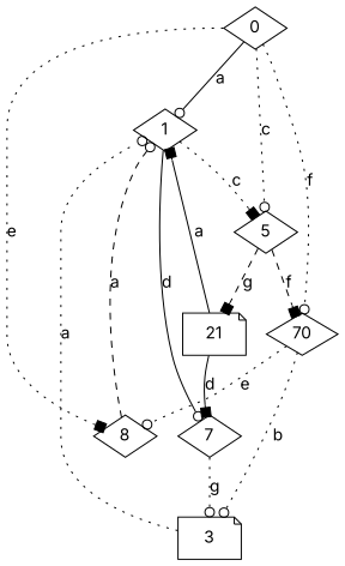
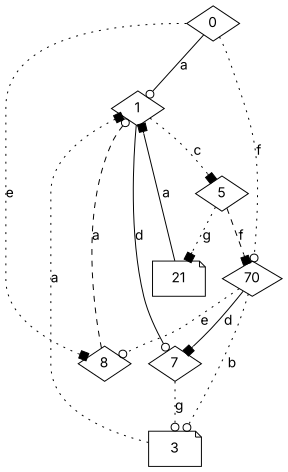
  strict digraph {
    fontname=Inter
    node [fontname=Inter shape=diamond]
    edge [arrowhead=odot fontname=Inter style=dotted]
    1
    5
    7
    n4 [label=70]
    n5 [label=21 shape=note]
    3 [shape=note]
    8
    0
    1 -> 5 [arrowhead=box label=c]
    1 -> 7 [label=d style=solid]
    5 -> n4 [arrowhead=box label=f style=dashed]
-   5 -> n5 [arrowhead=box label=g style=dashed]
+   5 -> n5 [arrowhead=box label=g]
    7 -> 3 [label=g]
    n4 -> 3 [label=b]
    n4 -> 8 [label=e]
    n5 -> 1 [arrowhead=box label=a style=solid]
-   n5 -> 7 [arrowhead=box label=d style=solid]
-   3 -> 1 [label=a]
+   n4 -> 7 [arrowhead=box label=d style=solid]
+   3 -> 1 [arrowhead=box label=a]
    8 -> 1 [label=a style=dashed]
    0 -> 1 [label=a style=solid]
-   0 -> 5 [label=c]
    0 -> n4 [label=f]
    0 -> 8 [arrowhead=box label=e]
  }
